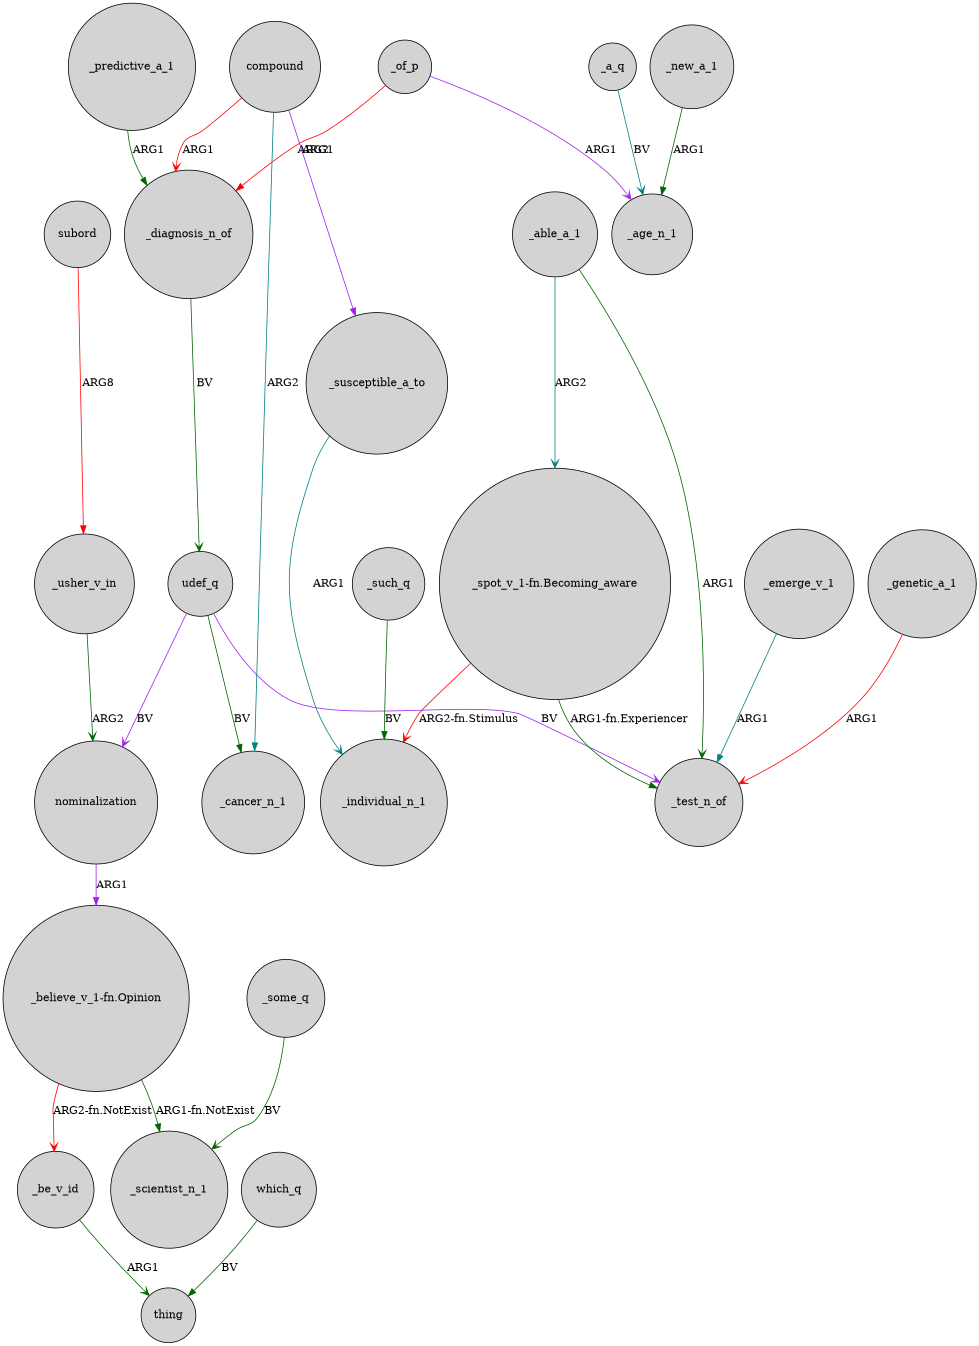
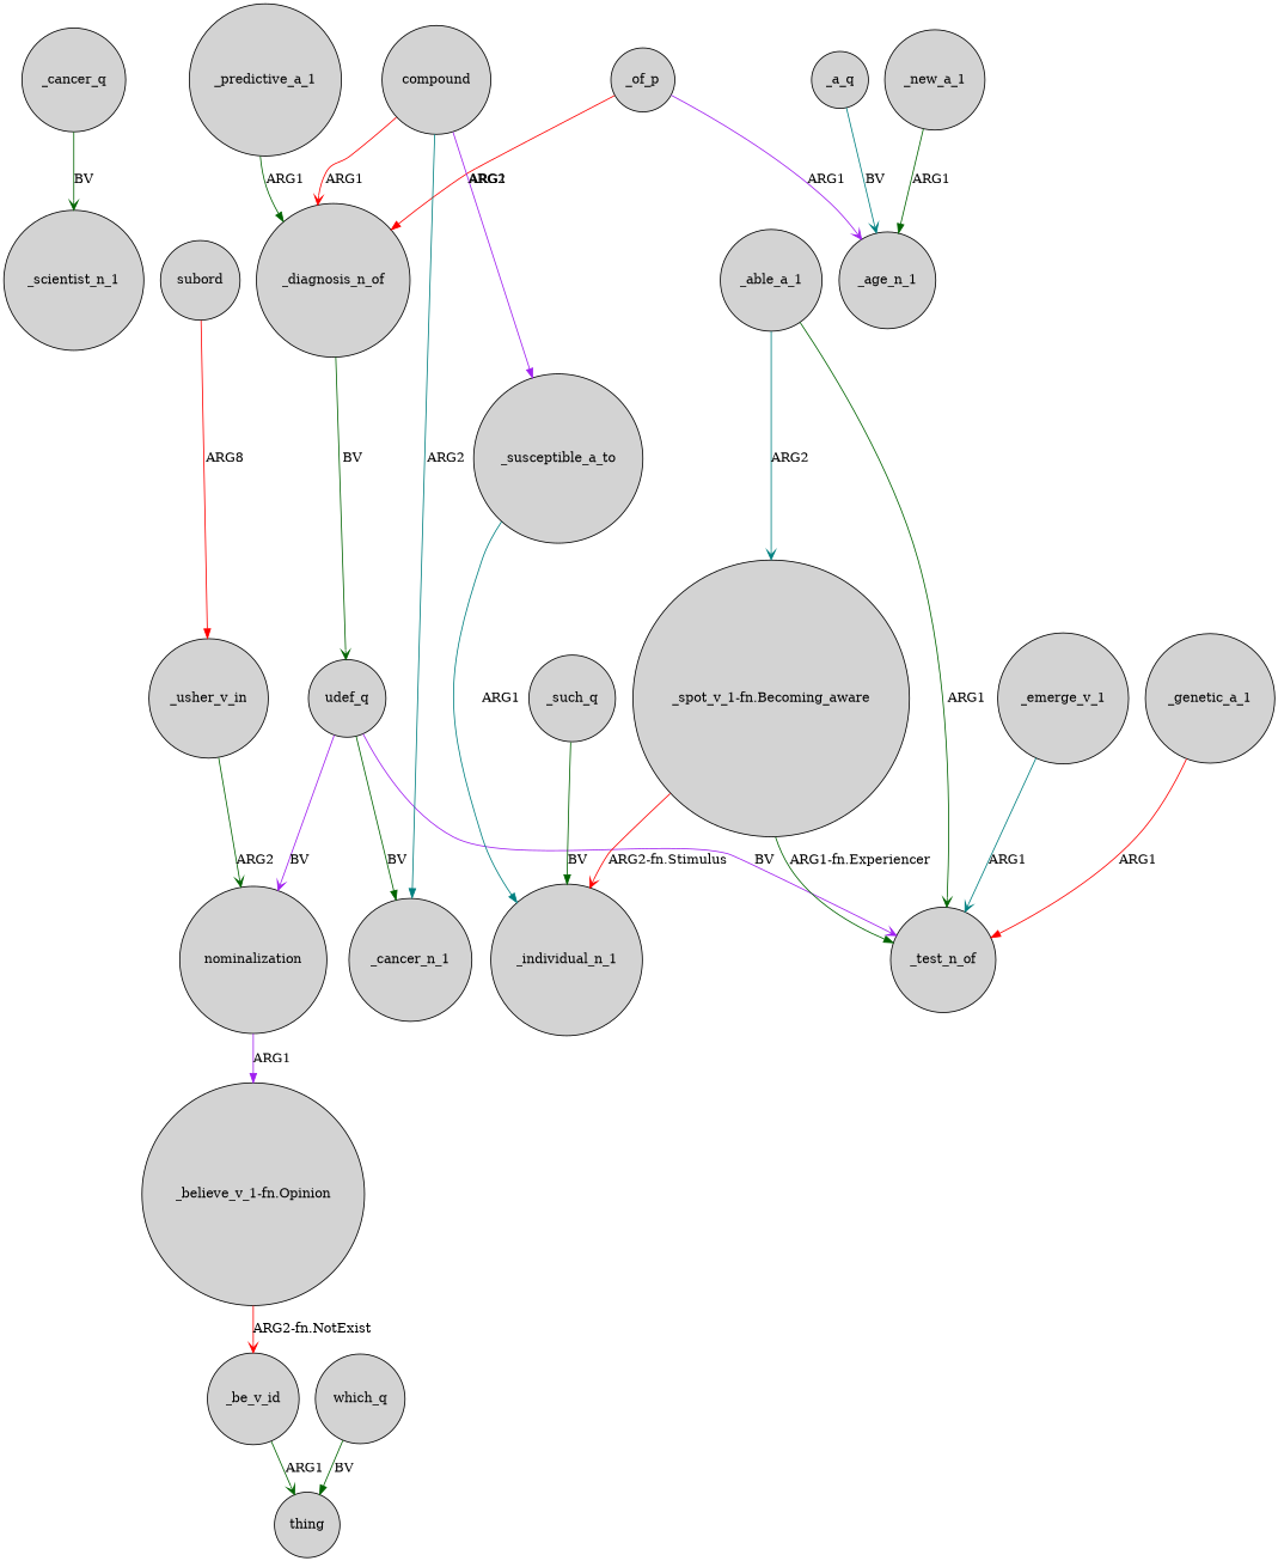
  digraph {
    node [shape=circle style=filled]
    edge [arrowhead=vee color=darkgreen]
-   _some_q
+   _some_q [label=_cancer_q]
    _scientist_n_1
    nominalization
    "_believe_v_1-fn.Opinion"
    _be_v_id
    thing
    udef_q
    _cancer_n_1
    _test_n_of
    _diagnosis_n_of
    _able_a_1
    "_spot_v_1-fn.Becoming_aware"
    _individual_n_1
    _susceptible_a_to
    _usher_v_in
    _new_a_1
    _age_n_1
    _of_p
    _predictive_a_1
    _emerge_v_1
    subord
    compound
    _a_q
    _such_q
    _genetic_a_1
    which_q
    _some_q -> _scientist_n_1 [label=BV]
    nominalization -> "_believe_v_1-fn.Opinion" [arrowhead=normal color=purple label=ARG1]
-   "_believe_v_1-fn.Opinion" -> _scientist_n_1 [arrowhead=normal label="ARG1-fn.NotExist"]
    "_believe_v_1-fn.Opinion" -> _be_v_id [color=red label="ARG2-fn.NotExist"]
    _be_v_id -> thing [label=ARG1]
    udef_q -> nominalization [color=purple label=BV]
    udef_q -> _cancer_n_1 [arrowhead=normal label=BV]
    udef_q -> _test_n_of [color=purple label=BV]
    _diagnosis_n_of -> udef_q [label=BV]
    _able_a_1 -> _test_n_of [label=ARG1]
    _able_a_1 -> "_spot_v_1-fn.Becoming_aware" [color=teal label=ARG2]
    "_spot_v_1-fn.Becoming_aware" -> _test_n_of [arrowhead=normal label="ARG1-fn.Experiencer"]
    "_spot_v_1-fn.Becoming_aware" -> _individual_n_1 [color=red label="ARG2-fn.Stimulus"]
-   _susceptible_a_to -> _individual_n_1 [color=teal label=ARG1]
+   _susceptible_a_to -> _individual_n_1 [arrowhead=normal color=teal label=ARG1]
    _usher_v_in -> nominalization [label=ARG2]
    _new_a_1 -> _age_n_1 [arrowhead=normal label=ARG1]
    _of_p -> _diagnosis_n_of [arrowhead=normal color=red label=ARG2]
    _of_p -> _age_n_1 [color=purple label=ARG1]
    _predictive_a_1 -> _diagnosis_n_of [arrowhead=normal label=ARG1]
-   _emerge_v_1 -> _test_n_of [arrowhead=normal color=teal label=ARG1]
+   _emerge_v_1 -> _test_n_of [color=teal label=ARG1]
    subord -> _usher_v_in [arrowhead=normal color=red label=ARG8]
    compound -> _cancer_n_1 [arrowhead=normal color=teal label=ARG2]
    compound -> _diagnosis_n_of [color=red label=ARG1]
    compound -> _susceptible_a_to [arrowhead=normal color=purple label=ARG1]
    _a_q -> _age_n_1 [color=teal label=BV]
    _such_q -> _individual_n_1 [arrowhead=normal label=BV]
-   _genetic_a_1 -> _test_n_of [color=red label=ARG1]
+   _genetic_a_1 -> _test_n_of [arrowhead=normal color=red label=ARG1]
    which_q -> thing [arrowhead=normal label=BV]
  }
